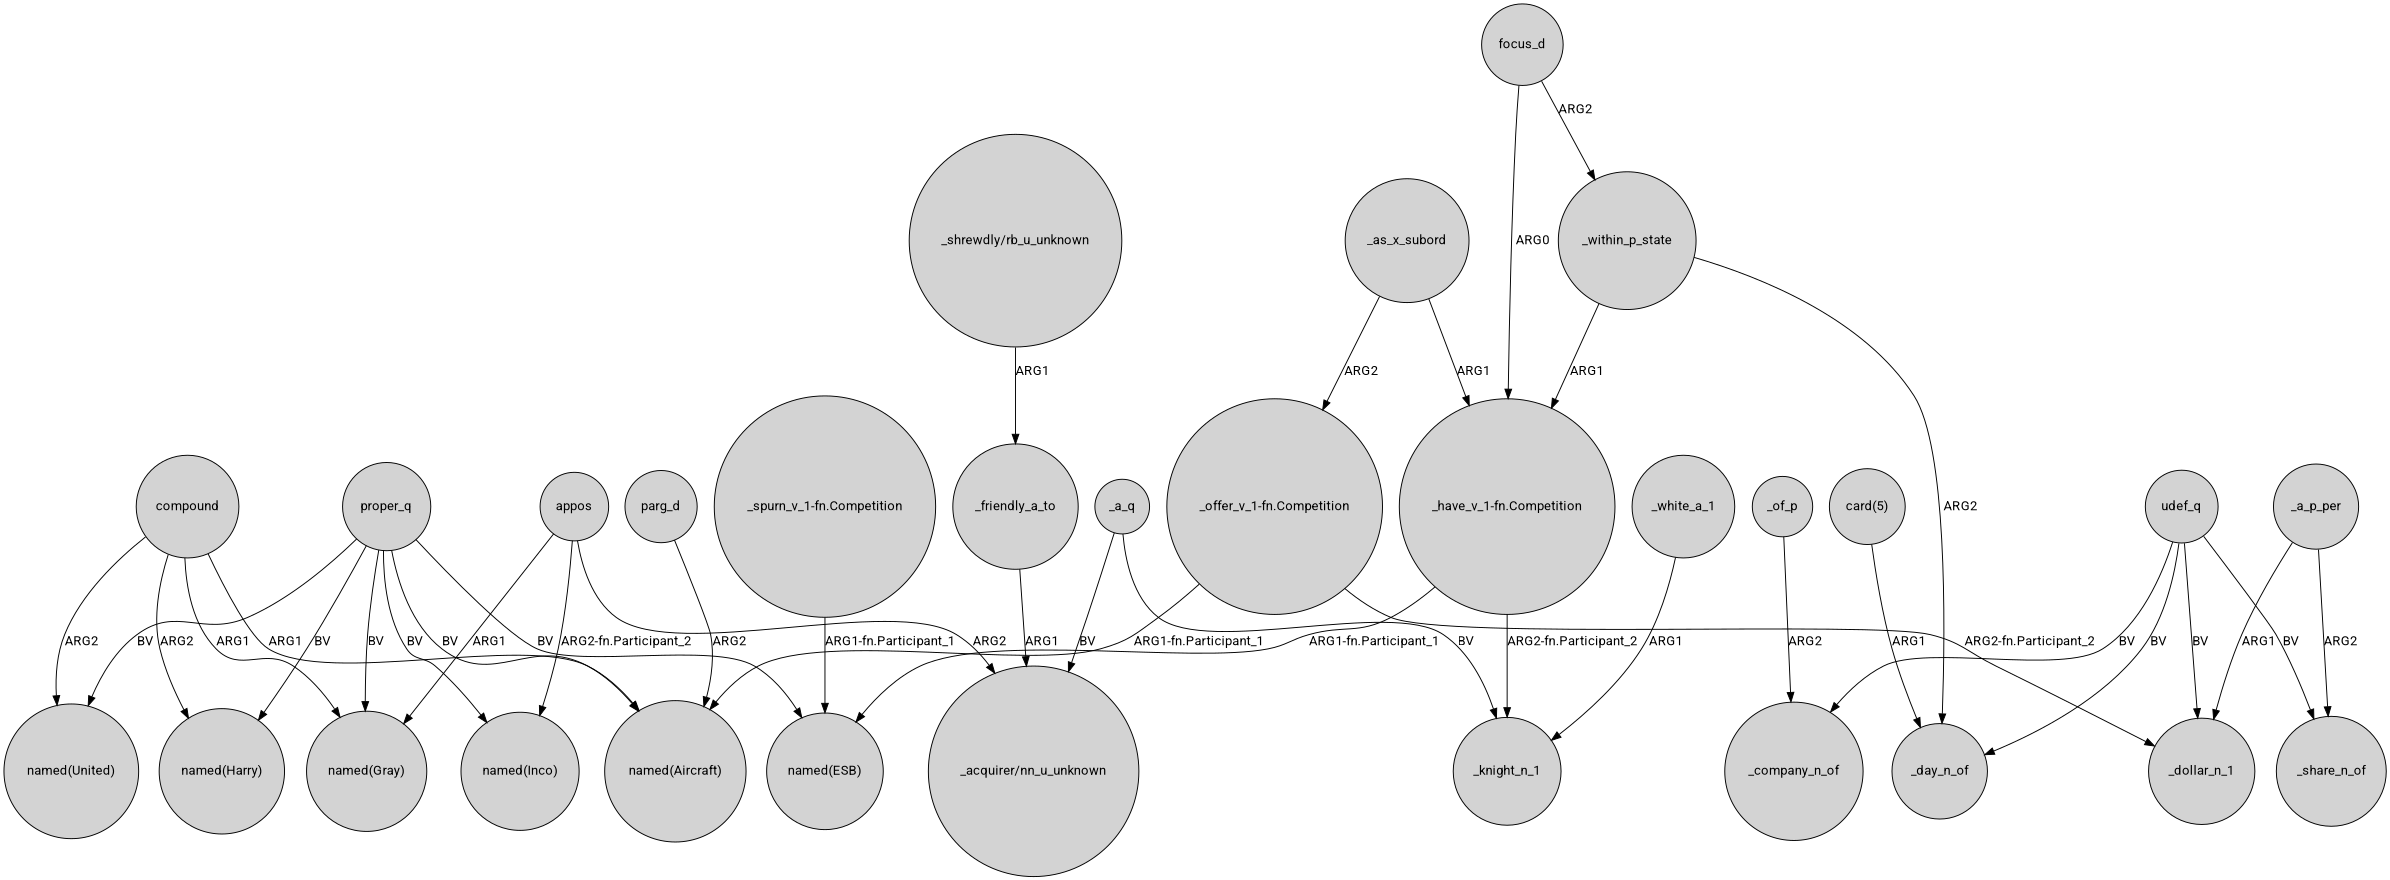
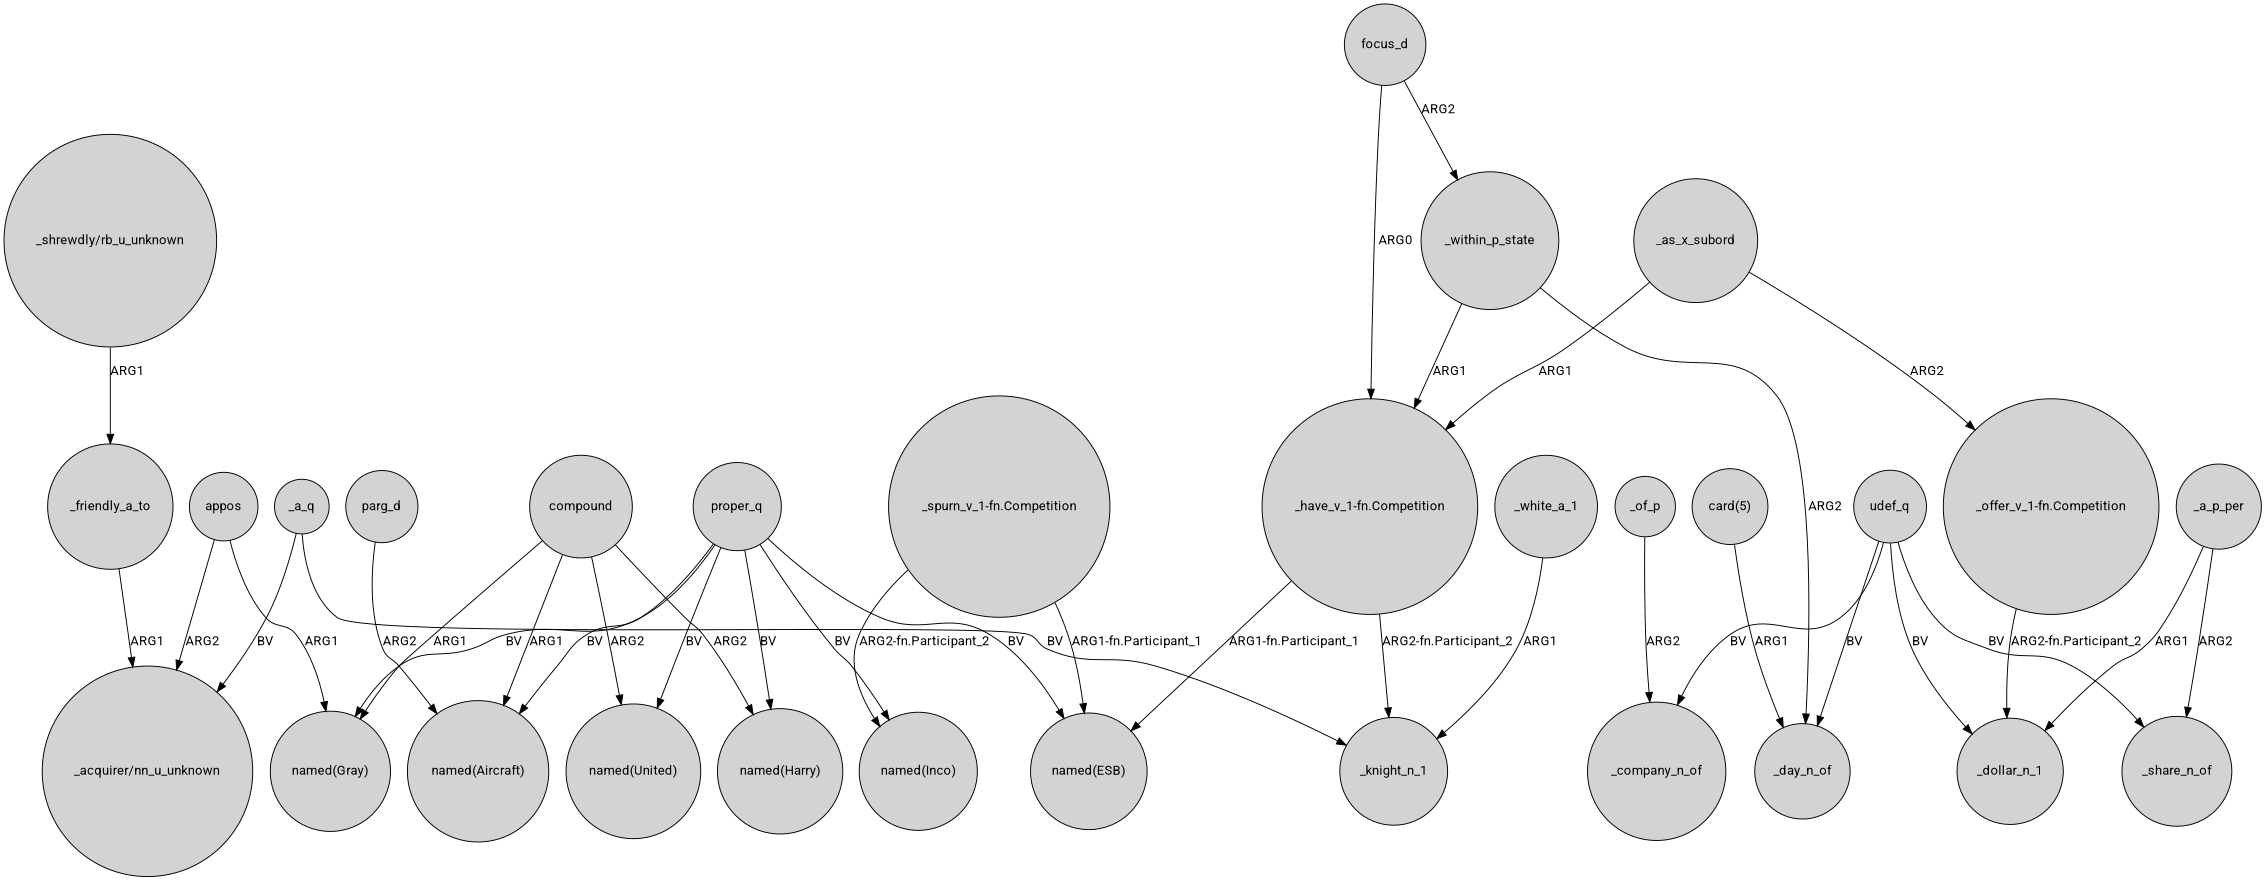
  digraph {
    fontname=Roboto
    node [fontname=Roboto shape=circle style=filled]
    edge [fontname=Roboto]
    _friendly_a_to
    "_acquirer/nn_u_unknown"
    compound
    "named(United)"
    "named(Aircraft)"
    "named(Gray)"
    "named(Harry)"
    _within_p_state
    "_have_v_1-fn.Competition"
    _day_n_of
    "named(ESB)"
    _knight_n_1
    _of_p
    _company_n_of
    appos
    focus_d
    parg_d
    proper_q
    "named(Inco)"
    "_shrewdly/rb_u_unknown"
    "_offer_v_1-fn.Competition"
    _dollar_n_1
    udef_q
    _share_n_of
    _a_p_per
    _as_x_subord
    _a_q
    "_spurn_v_1-fn.Competition"
    "card(5)"
    _white_a_1
    _friendly_a_to -> "_acquirer/nn_u_unknown" [label=ARG1]
    compound -> "named(United)" [label=ARG2]
    compound -> "named(Aircraft)" [label=ARG1]
    compound -> "named(Gray)" [label=ARG1]
    compound -> "named(Harry)" [label=ARG2]
    _within_p_state -> "_have_v_1-fn.Competition" [label=ARG1]
    _within_p_state -> _day_n_of [label=ARG2]
    "_have_v_1-fn.Competition" -> "named(ESB)" [label="ARG1-fn.Participant_1"]
    "_have_v_1-fn.Competition" -> _knight_n_1 [label="ARG2-fn.Participant_2"]
    _of_p -> _company_n_of [label=ARG2]
    appos -> "_acquirer/nn_u_unknown" [label=ARG2]
    appos -> "named(Gray)" [label=ARG1]
    focus_d -> _within_p_state [label=ARG2]
    focus_d -> "_have_v_1-fn.Competition" [label=ARG0]
    parg_d -> "named(Aircraft)" [label=ARG2]
    proper_q -> "named(United)" [label=BV]
    proper_q -> "named(Aircraft)" [label=BV]
    proper_q -> "named(Gray)" [label=BV]
    proper_q -> "named(Harry)" [label=BV]
    proper_q -> "named(ESB)" [label=BV]
    proper_q -> "named(Inco)" [label=BV]
    "_shrewdly/rb_u_unknown" -> _friendly_a_to [label=ARG1]
-   "_offer_v_1-fn.Competition" -> "named(Aircraft)" [label="ARG1-fn.Participant_1"]
    "_offer_v_1-fn.Competition" -> _dollar_n_1 [label="ARG2-fn.Participant_2"]
    udef_q -> _day_n_of [label=BV]
    udef_q -> _company_n_of [label=BV]
    udef_q -> _dollar_n_1 [label=BV]
    udef_q -> _share_n_of [label=BV]
    _a_p_per -> _dollar_n_1 [label=ARG1]
    _a_p_per -> _share_n_of [label=ARG2]
    _as_x_subord -> "_have_v_1-fn.Competition" [label=ARG1]
    _as_x_subord -> "_offer_v_1-fn.Competition" [label=ARG2]
    _a_q -> "_acquirer/nn_u_unknown" [label=BV]
    _a_q -> _knight_n_1 [label=BV]
    "_spurn_v_1-fn.Competition" -> "named(ESB)" [label="ARG1-fn.Participant_1"]
-   appos -> "named(Inco)" [label="ARG2-fn.Participant_2"]
+   "_spurn_v_1-fn.Competition" -> "named(Inco)" [label="ARG2-fn.Participant_2"]
    "card(5)" -> _day_n_of [label=ARG1]
    _white_a_1 -> _knight_n_1 [label=ARG1]
  }
